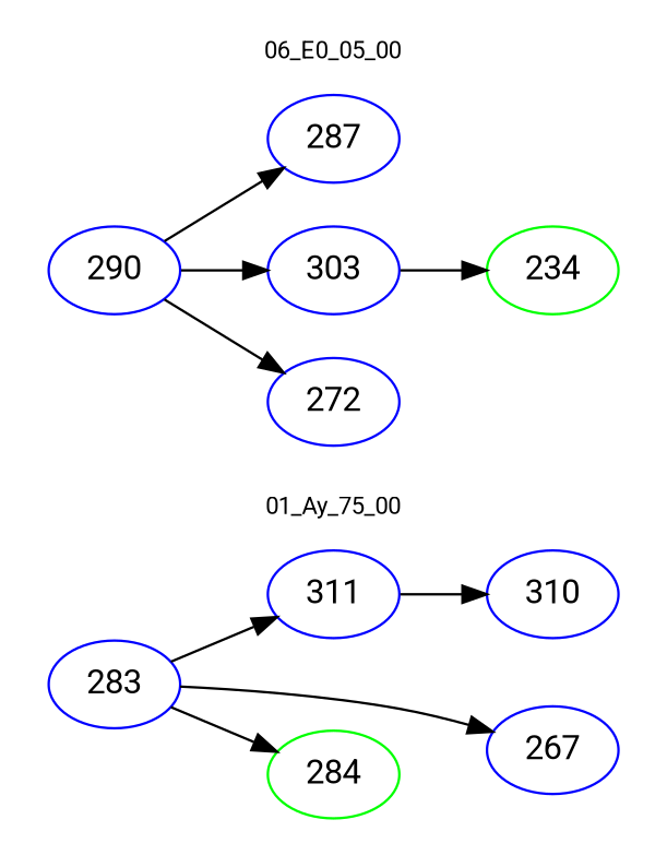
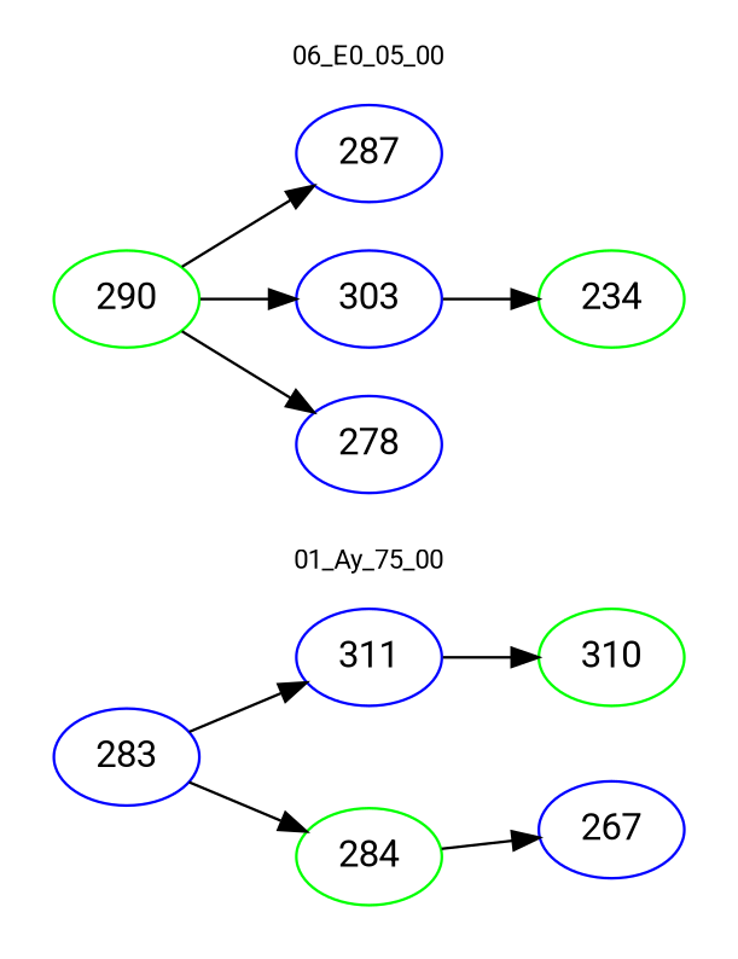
  digraph {
    fontname=Roboto
    rankdir=LR
    node [color=blue fontname=Roboto]
    edge [color=black fontname=Roboto]
    n1 [label=283]
    n2 [color=green label=284]
    n3 [label=311]
    n4 [label=267]
-   n5 [label=310]
-   n6 [label=290]
-   n7 [label=272]
+   n5 [color=green label=310]
+   n6 [color=green label=290]
+   n7 [label=278]
    n8 [label=303]
    n9 [label=287]
    n10 [color=green label=234]
    subgraph cluster_1 {
      color=white
      fontsize=10
      label="01_Ay_75_00"
      n1
      n2
      n3
      n4
      n5
    }
    subgraph cluster_2 {
      color=white
      fontsize=10
      label="06_E0_05_00"
      n6
      n7
      n8
      n9
      n10
    }
    n1 -> n2
    n1 -> n3
-   n1 -> n4
+   n2 -> n4
    n3 -> n5
    n6 -> n7
    n6 -> n8
    n6 -> n9
    n8 -> n10
  }
